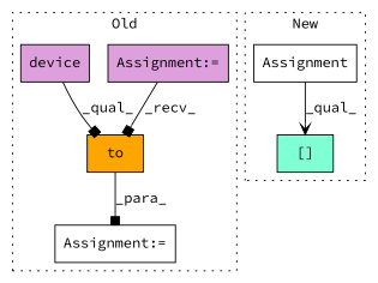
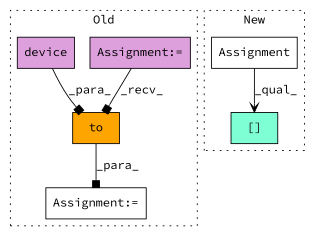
  digraph {
    fontname="Source Code Pro"
    node [a=32 fillcolor=plum fontname="Source Code Pro" shape=box style=filled]
    edge [arrowhead=box fontname="Source Code Pro"]
    n1 [fillcolor=orange l="3,1" label=to s="3047,3070"]
    n2 [a=7 l=26 label="Assignment:=" s=3141]
    n3 [a=7 fillcolor=white l=16 label="Assignment:=" s=3029]
    n4 [l="7,1" label=device s="3056,3069"]
    n5 [a=2 fillcolor=aquamarine l="22,1" label="[]" s="3164,3192"]
    n6 [a=22 fillcolor=white l=21 label=Assignment s=3164]
    subgraph cluster_1 {
      label=Old
      style=dotted
      n1
      n2
      n3
      n4
    }
    subgraph cluster_2 {
      label=New
      style=dotted
      n5
      n6
    }
    n1 -> n3 [label=_para_]
    n2 -> n1 [label=_recv_]
-   n4 -> n1 [label=_qual_]
+   n4 -> n1 [label=_para_]
    n6 -> n5 [arrowhead=vee label=_qual_]
  }
